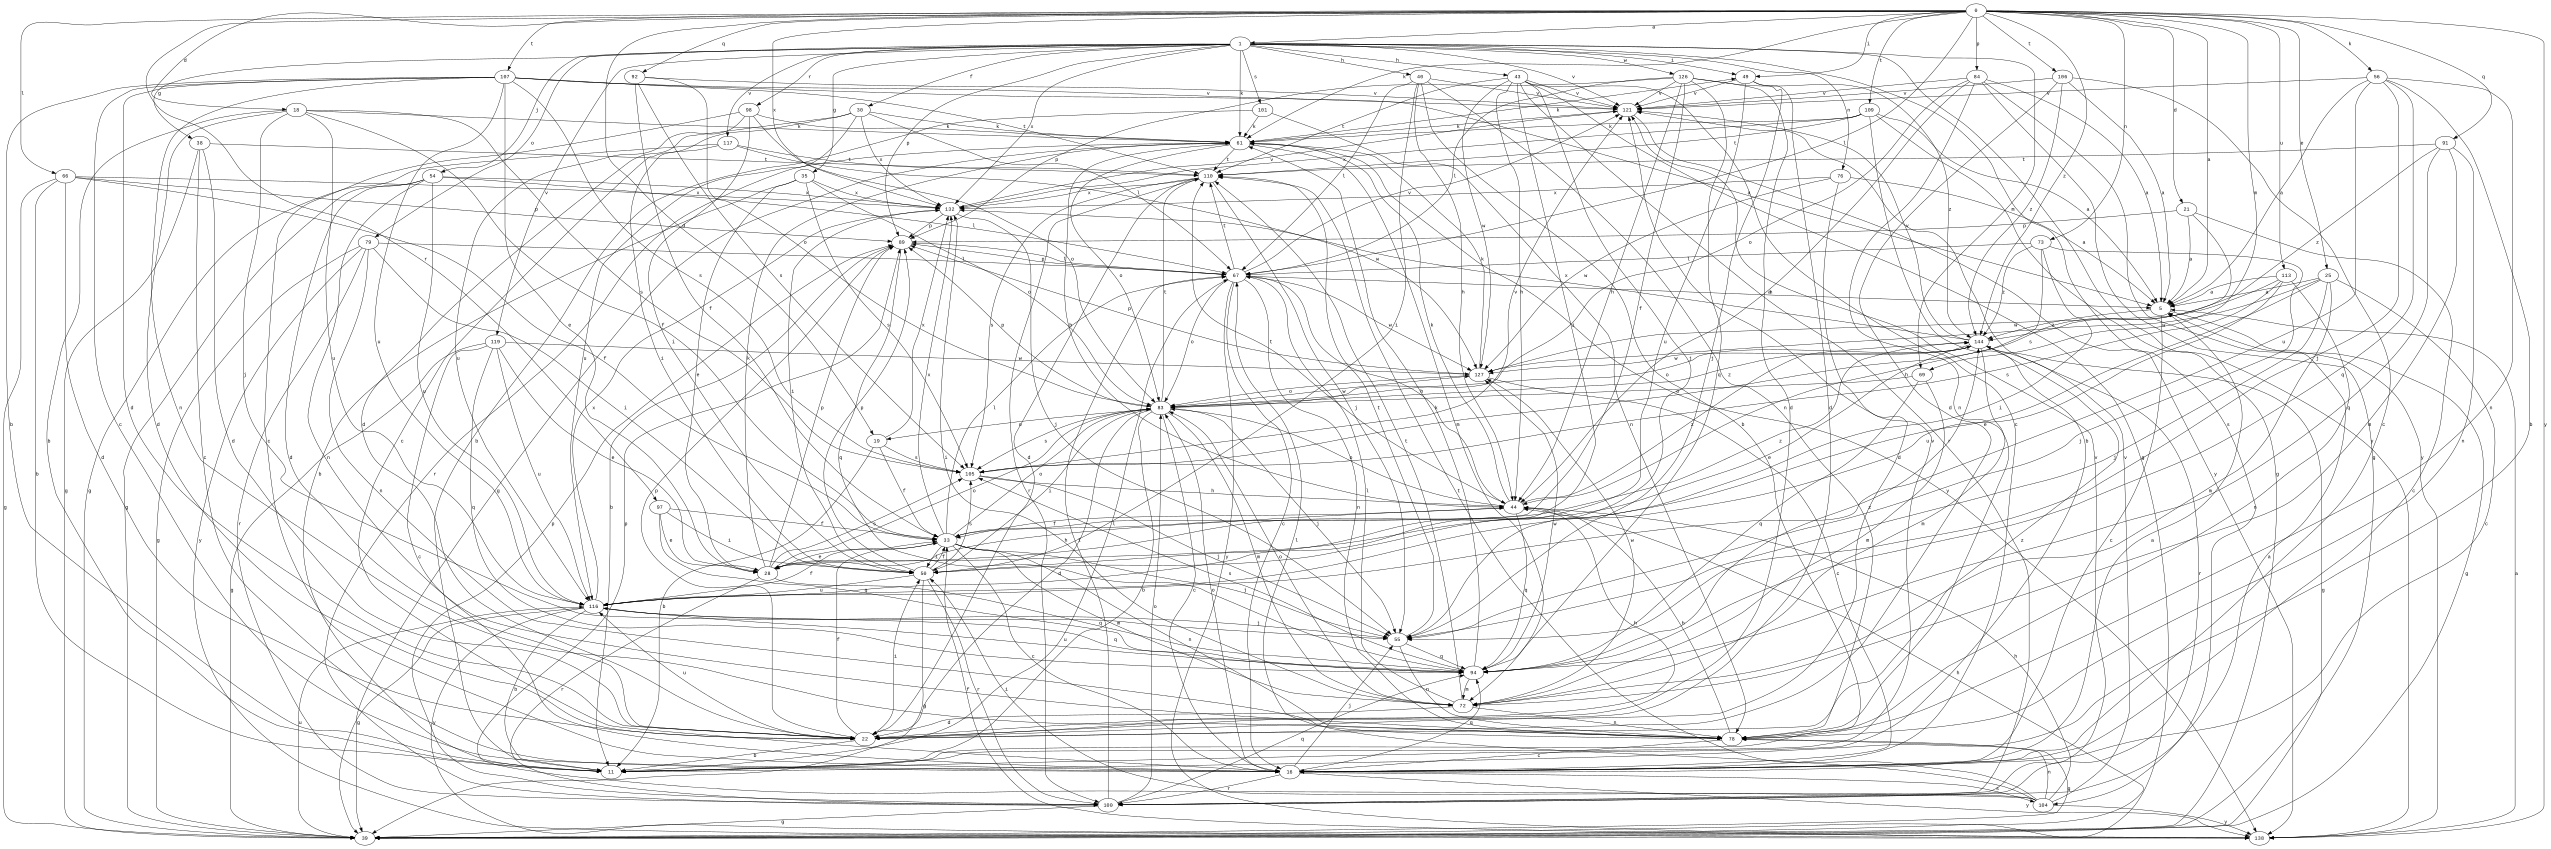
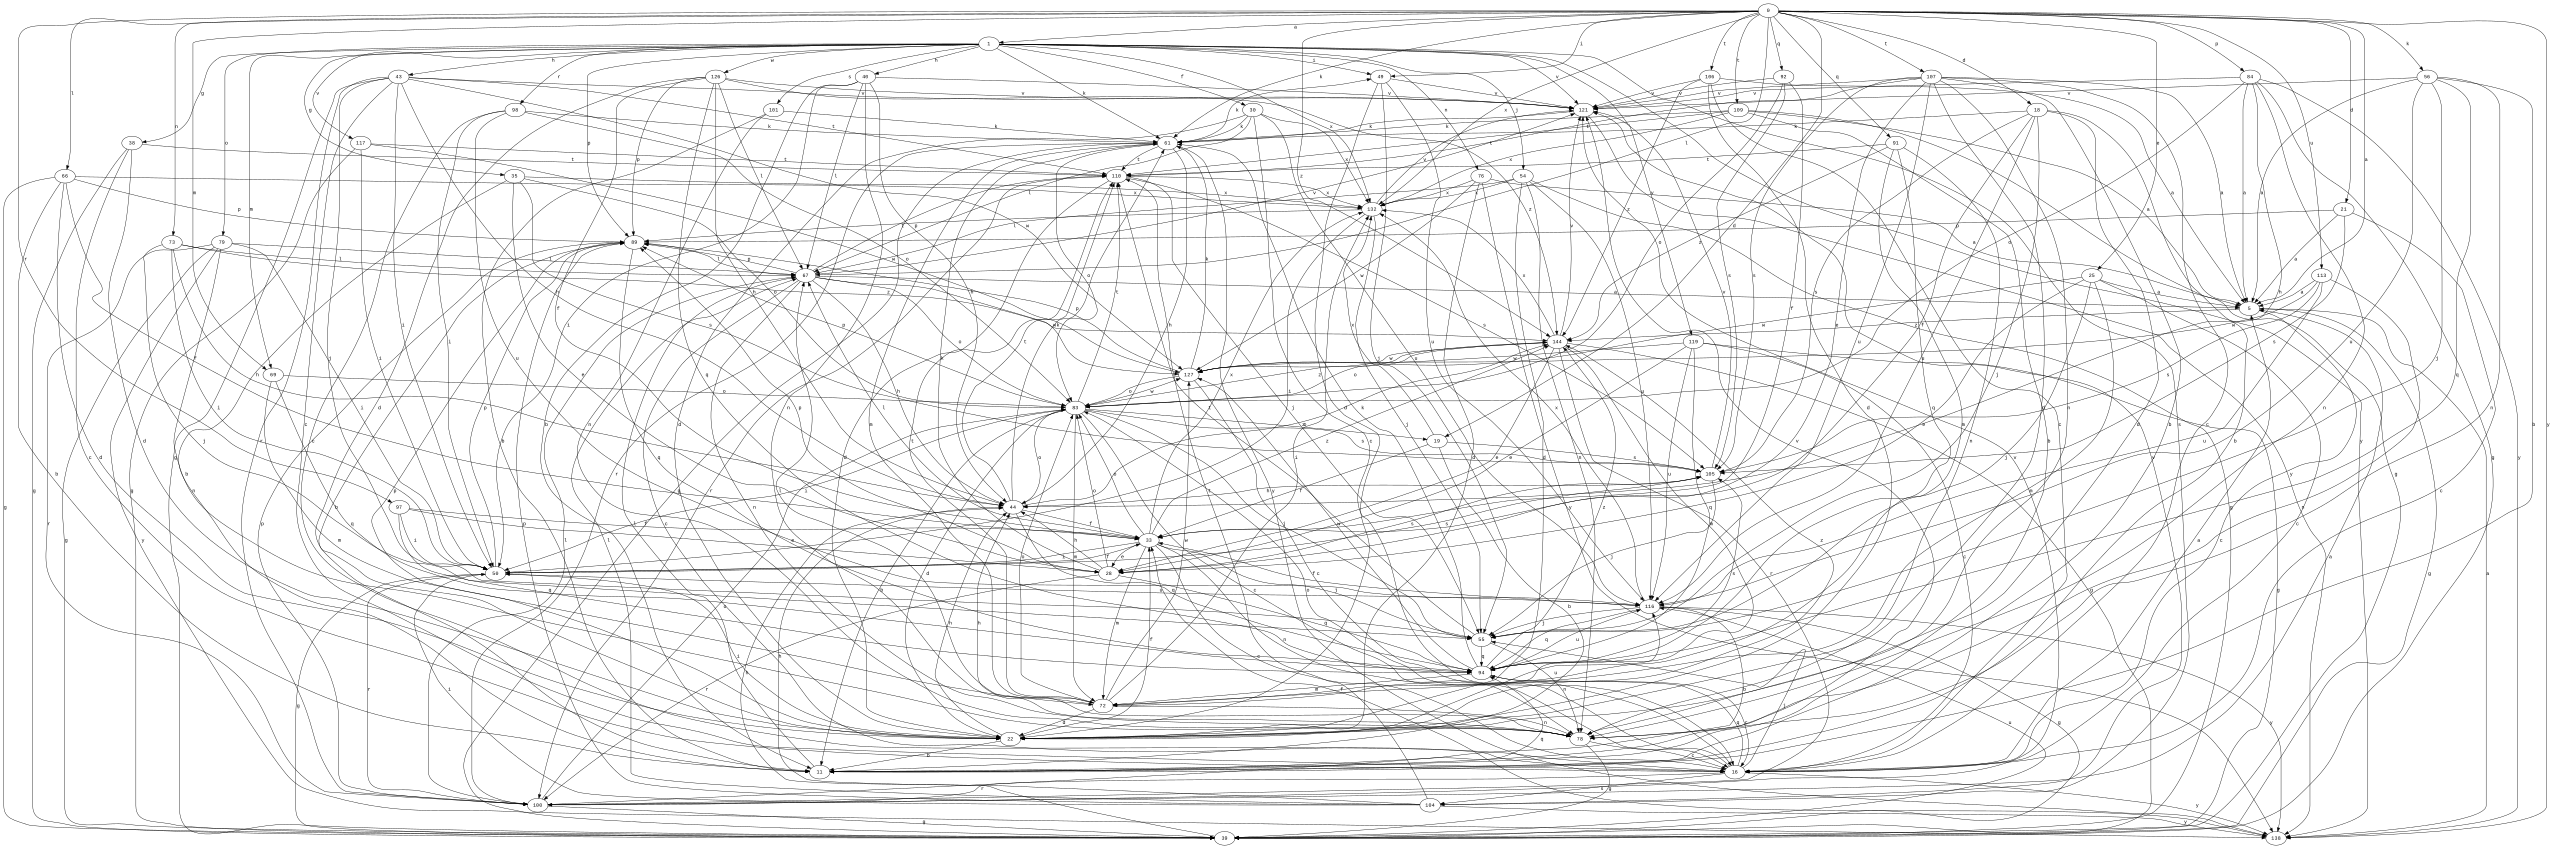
  strict digraph {
    fontname="Liberation Mono"
    node [fontname="Liberation Mono"]
    edge [fontname="Liberation Mono"]
    0
    1
    5
    18
    19
    21
    25
    49
    56
    61
    66
    67
    69
    73
    84
    91
    92
    97
    106
    107
    109
    113
    132
    138
    144
    30
    35
    38
    40
    43
    54
    76
    79
    89
    98
    101
    104
    117
    119
    121
    126
    16
    39
    55
    83
    94
    100
    11
    22
    33
    105
    116
    28
    72
    127
    78
    44
    110
    50
    0 -> 1 [label=a]
    0 -> 5 [label=a]
    0 -> 18 [label=d]
    0 -> 19 [label=d]
    0 -> 21 [label=d]
    0 -> 25 [label=e]
    0 -> 49 [label=i]
    0 -> 56 [label=k]
    0 -> 61 [label=k]
    0 -> 66 [label=l]
    0 -> 67 [label=l]
    0 -> 69 [label=m]
    0 -> 73 [label=n]
    0 -> 84 [label=p]
    0 -> 91 [label=q]
    0 -> 92 [label=q]
    0 -> 97 [label=r]
    0 -> 106 [label=t]
    0 -> 107 [label=t]
    0 -> 109 [label=t]
    0 -> 113 [label=u]
    0 -> 132 [label=x]
    0 -> 138 [label=y]
    0 -> 144 [label=z]
    1 -> 49 [label=i]
    1 -> 61 [label=k]
    1 -> 69 [label=m]
    1 -> 132 [label=x]
    1 -> 138 [label=y]
    1 -> 30 [label=f]
    1 -> 35 [label=g]
    1 -> 38 [label=g]
    1 -> 40 [label=h]
    1 -> 43 [label=h]
    1 -> 54 [label=j]
    1 -> 76 [label=n]
    1 -> 79 [label=o]
    1 -> 89 [label=p]
    1 -> 98 [label=r]
    1 -> 101 [label=s]
    1 -> 104 [label=s]
    1 -> 117 [label=v]
    1 -> 119 [label=v]
    1 -> 121 [label=v]
    1 -> 126 [label=w]
    5 -> 144 [label=z]
    5 -> 16 [label=c]
    5 -> 39 [label=g]
    18 -> 61 [label=k]
    18 -> 55 [label=j]
    18 -> 11 [label=b]
    18 -> 22 [label=d]
    18 -> 33 [label=f]
    18 -> 105 [label=s]
    18 -> 116 [label=u]
    19 -> 132 [label=x]
    19 -> 11 [label=b]
    19 -> 33 [label=f]
    19 -> 105 [label=s]
    21 -> 5 [label=a]
    21 -> 89 [label=p]
    21 -> 16 [label=c]
    21 -> 105 [label=s]
    25 -> 5 [label=a]
    25 -> 16 [label=c]
    25 -> 55 [label=j]
    25 -> 28 [label=e]
    25 -> 72 [label=m]
    25 -> 127 [label=w]
    49 -> 121 [label=v]
    49 -> 55 [label=j]
    49 -> 22 [label=d]
    49 -> 116 [label=u]
    56 -> 5 [label=a]
    56 -> 121 [label=v]
    56 -> 55 [label=j]
    56 -> 94 [label=q]
    56 -> 11 [label=b]
    56 -> 116 [label=u]
    56 -> 78 [label=n]
    61 -> 49 [label=k]
    61 -> 138 [label=y]
    61 -> 39 [label=g]
    61 -> 83 [label=o]
    61 -> 100 [label=r]
    61 -> 72 [label=m]
    61 -> 44 [label=h]
    61 -> 110 [label=t]
    66 -> 132 [label=x]
    66 -> 89 [label=p]
    66 -> 39 [label=g]
    66 -> 11 [label=b]
    66 -> 22 [label=d]
    66 -> 33 [label=f]
    67 -> 5 [label=a]
    67 -> 89 [label=p]
    67 -> 121 [label=v]
    67 -> 16 [label=c]
    67 -> 83 [label=o]
    67 -> 127 [label=w]
    67 -> 78 [label=n]
    67 -> 44 [label=h]
    67 -> 110 [label=t]
    69 -> 83 [label=o]
    69 -> 94 [label=q]
    69 -> 72 [label=m]
    73 -> 67 [label=l]
    73 -> 144 [label=z]
    73 -> 55 [label=j]
    73 -> 44 [label=h]
    73 -> 50 [label=i]
    84 -> 5 [label=a]
    84 -> 138 [label=y]
    84 -> 121 [label=v]
    84 -> 39 [label=g]
    84 -> 83 [label=o]
    84 -> 78 [label=n]
    84 -> 44 [label=h]
    91 -> 144 [label=z]
    91 -> 94 [label=q]
    91 -> 72 [label=m]
    91 -> 78 [label=n]
    91 -> 110 [label=t]
    92 -> 121 [label=v]
    92 -> 83 [label=o]
    92 -> 33 [label=f]
    92 -> 105 [label=s]
    97 -> 94 [label=q]
    97 -> 33 [label=f]
    97 -> 28 [label=e]
    97 -> 50 [label=i]
    106 -> 5 [label=a]
    106 -> 144 [label=z]
    106 -> 121 [label=v]
    106 -> 16 [label=c]
    106 -> 22 [label=d]
    107 -> 5 [label=a]
    107 -> 121 [label=v]
    107 -> 16 [label=c]
    107 -> 11 [label=b]
    107 -> 22 [label=d]
    107 -> 105 [label=s]
    107 -> 116 [label=u]
    107 -> 28 [label=e]
    107 -> 78 [label=n]
    107 -> 110 [label=t]
    109 -> 5 [label=a]
    109 -> 61 [label=k]
    109 -> 132 [label=x]
    109 -> 39 [label=g]
    109 -> 11 [label=b]
    109 -> 110 [label=t]
    113 -> 5 [label=a]
    113 -> 105 [label=s]
    113 -> 116 [label=u]
    113 -> 127 [label=w]
    113 -> 78 [label=n]
    132 -> 89 [label=p]
    132 -> 121 [label=v]
    132 -> 55 [label=j]
    132 -> 50 [label=i]
    138 -> 5 [label=a]
    138 -> 33 [label=f]
    144 -> 132 [label=x]
    144 -> 121 [label=v]
    144 -> 39 [label=g]
    144 -> 83 [label=o]
    144 -> 100 [label=r]
    144 -> 28 [label=e]
    144 -> 72 [label=m]
    144 -> 127 [label=w]
    30 -> 61 [label=k]
    30 -> 67 [label=l]
    30 -> 132 [label=x]
    30 -> 16 [label=c]
    30 -> 22 [label=d]
    30 -> 116 [label=u]
    35 -> 132 [label=x]
    35 -> 83 [label=o]
    35 -> 11 [label=b]
    35 -> 105 [label=s]
    35 -> 28 [label=e]
    38 -> 16 [label=c]
    38 -> 39 [label=g]
    38 -> 22 [label=d]
    38 -> 110 [label=t]
    40 -> 67 [label=l]
    40 -> 121 [label=v]
    40 -> 11 [label=b]
    40 -> 78 [label=n]
    40 -> 44 [label=h]
    40 -> 50 [label=i]
    43 -> 121 [label=v]
    43 -> 16 [label=c]
    43 -> 39 [label=g]
    43 -> 55 [label=j]
    43 -> 100 [label=r]
    43 -> 127 [label=w]
    43 -> 44 [label=h]
    43 -> 110 [label=t]
    43 -> 50 [label=i]
    54 -> 67 [label=l]
    54 -> 132 [label=x]
    54 -> 39 [label=g]
    54 -> 22 [label=d]
    54 -> 116 [label=u]
    54 -> 78 [label=n]
    76 -> 5 [label=a]
    76 -> 132 [label=x]
-   67 -> 138 [label=y]
+   76 -> 138 [label=y]
    76 -> 22 [label=d]
    76 -> 127 [label=w]
    79 -> 67 [label=l]
    79 -> 138 [label=y]
    79 -> 39 [label=g]
    79 -> 100 [label=r]
    79 -> 78 [label=n]
    79 -> 50 [label=i]
    89 -> 67 [label=l]
    89 -> 94 [label=q]
    89 -> 11 [label=b]
    98 -> 61 [label=k]
    98 -> 16 [label=c]
    98 -> 83 [label=o]
    98 -> 116 [label=u]
    98 -> 50 [label=i]
    101 -> 61 [label=k]
    101 -> 11 [label=b]
    101 -> 78 [label=n]
    104 -> 67 [label=l]
    104 -> 138 [label=y]
    104 -> 89 [label=p]
    104 -> 121 [label=v]
-   104 -> 78 [label=n]
    104 -> 44 [label=h]
    104 -> 110 [label=t]
    104 -> 50 [label=i]
    117 -> 39 [label=g]
    117 -> 127 [label=w]
    117 -> 110 [label=t]
    117 -> 50 [label=i]
    119 -> 16 [label=c]
    119 -> 39 [label=g]
    119 -> 94 [label=q]
    119 -> 116 [label=u]
    119 -> 28 [label=e]
    119 -> 127 [label=w]
    121 -> 61 [label=k]
    121 -> 138 [label=y]
    126 -> 67 [label=l]
    126 -> 144 [label=z]
    126 -> 89 [label=p]
    126 -> 121 [label=v]
    126 -> 94 [label=q]
    126 -> 22 [label=d]
    126 -> 33 [label=f]
    126 -> 44 [label=h]
    16 -> 5 [label=a]
    16 -> 138 [label=y]
    16 -> 104 [label=s]
    16 -> 55 [label=j]
    16 -> 83 [label=o]
    16 -> 94 [label=q]
    16 -> 100 [label=r]
    39 -> 116 [label=u]
    39 -> 44 [label=h]
    55 -> 94 [label=q]
    55 -> 78 [label=n]
    55 -> 110 [label=t]
    83 -> 19 [label=o]
    83 -> 144 [label=z]
    83 -> 89 [label=p]
    83 -> 16 [label=c]
    83 -> 55 [label=j]
    83 -> 11 [label=b]
    83 -> 22 [label=d]
    83 -> 105 [label=s]
    83 -> 72 [label=m]
    83 -> 127 [label=w]
    83 -> 110 [label=t]
    83 -> 50 [label=i]
    94 -> 61 [label=k]
    94 -> 144 [label=z]
+   94 -> 16 [label=c]
    94 -> 105 [label=s]
    94 -> 116 [label=u]
    94 -> 72 [label=m]
    94 -> 127 [label=w]
    100 -> 5 [label=a]
    100 -> 67 [label=l]
    100 -> 89 [label=p]
    100 -> 121 [label=v]
    100 -> 39 [label=g]
    100 -> 83 [label=o]
    100 -> 94 [label=q]
    11 -> 67 [label=l]
    11 -> 121 [label=v]
    22 -> 144 [label=z]
    22 -> 89 [label=p]
    22 -> 11 [label=b]
    22 -> 33 [label=f]
    22 -> 116 [label=u]
    22 -> 44 [label=h]
    22 -> 50 [label=i]
    33 -> 67 [label=l]
    33 -> 132 [label=x]
    33 -> 144 [label=z]
    33 -> 16 [label=c]
    33 -> 55 [label=j]
    33 -> 83 [label=o]
    33 -> 28 [label=e]
    33 -> 72 [label=m]
    33 -> 78 [label=n]
    33 -> 50 [label=i]
    105 -> 121 [label=v]
    105 -> 55 [label=j]
    105 -> 44 [label=h]
    116 -> 132 [label=x]
    116 -> 138 [label=y]
    116 -> 39 [label=g]
    116 -> 55 [label=j]
    116 -> 94 [label=q]
    116 -> 11 [label=b]
    116 -> 33 [label=f]
    28 -> 61 [label=k]
    28 -> 89 [label=p]
    28 -> 83 [label=o]
    28 -> 94 [label=q]
    28 -> 100 [label=r]
    28 -> 105 [label=s]
    28 -> 44 [label=h]
    72 -> 67 [label=l]
    72 -> 132 [label=i]
    72 -> 83 [label=o]
    72 -> 22 [label=d]
    72 -> 127 [label=w]
    72 -> 78 [label=n]
    72 -> 110 [label=t]
    127 -> 61 [label=k]
    127 -> 89 [label=p]
    127 -> 16 [label=c]
    127 -> 83 [label=o]
    78 -> 16 [label=c]
    78 -> 39 [label=g]
    78 -> 44 [label=h]
    44 -> 61 [label=k]
    44 -> 144 [label=z]
    44 -> 83 [label=o]
    44 -> 94 [label=q]
    44 -> 33 [label=f]
    44 -> 110 [label=t]
    110 -> 132 [label=x]
    110 -> 55 [label=j]
    110 -> 100 [label=r]
    110 -> 22 [label=d]
    110 -> 105 [label=s]
    50 -> 89 [label=p]
    50 -> 39 [label=g]
    50 -> 100 [label=r]
    50 -> 33 [label=f]
    50 -> 105 [label=s]
    50 -> 116 [label=u]
  }
